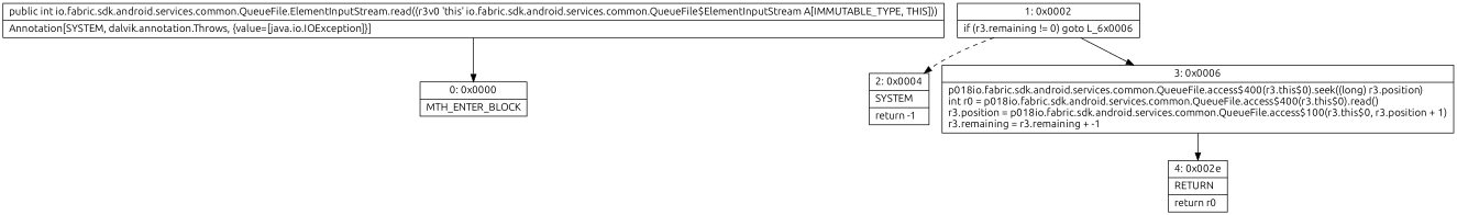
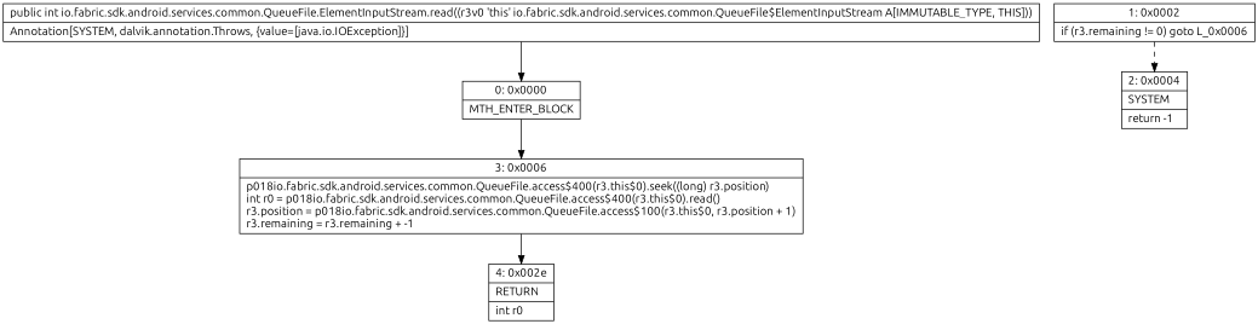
  digraph {
    fontname=Ubuntu
    node [fontname=Ubuntu shape=record]
    edge [fontname=Ubuntu]
    n1 [label="{0\:\ 0x0000|MTH_ENTER_BLOCK\l}"]
-   n2 [label="{1\:\ 0x0002|if (r3.remaining != 0) goto L_6x0006\l}"]
+   n2 [label="{1\:\ 0x0002|if (r3.remaining != 0) goto L_0x0006\l}"]
    n3 [label="{2\:\ 0x0004|SYSTEM\l|return \-1\l}"]
    n4 [label="{3\:\ 0x0006|p018io.fabric.sdk.android.services.common.QueueFile.access$400(r3.this$0).seek((long) r3.position)\lint r0 = p018io.fabric.sdk.android.services.common.QueueFile.access$400(r3.this$0).read()\lr3.position = p018io.fabric.sdk.android.services.common.QueueFile.access$100(r3.this$0, r3.position + 1)\lr3.remaining = r3.remaining + \-1\l}"]
-   n5 [label="{4\:\ 0x002e|RETURN\l|return r0\l}"]
+   n5 [label="{4\:\ 0x002e|RETURN\l|int r0\l}"]
    n6 [label="{public int io.fabric.sdk.android.services.common.QueueFile.ElementInputStream.read((r3v0 'this' io.fabric.sdk.android.services.common.QueueFile$ElementInputStream A[IMMUTABLE_TYPE, THIS]))  | Annotation[SYSTEM, dalvik.annotation.Throws, \{value=[java.io.IOException]\}]\l}"]
    n2 -> n3 [style=dashed]
-   n2 -> n4
+   n1 -> n4
    n4 -> n5
    n6 -> n1
  }
